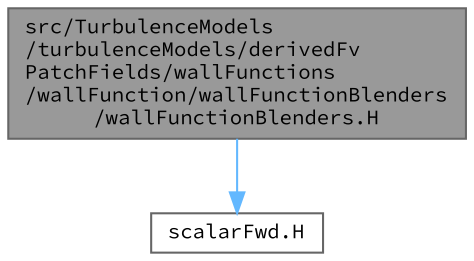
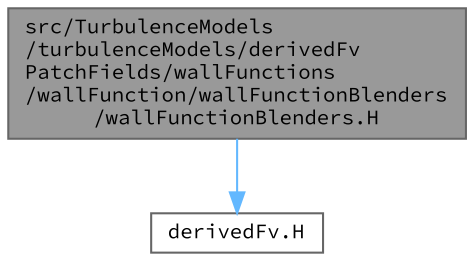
  digraph {
    fontname="Source Code Pro"
    node [fontname="Source Code Pro" fontsize=10 shape=box style=filled]
    n1 [color=gray40 fillcolor=grey60 fontcolor=black height=0.2 label="src/TurbulenceModels\l/turbulenceModels/derivedFv\lPatchFields/wallFunctions\l/wallFunction/wallFunctionBlenders\l/wallFunctionBlenders.H" width=0.4]
-   n2 [color=grey40 fillcolor=white height=0.2 label="scalarFwd.H" width=0.4]
+   n2 [color=grey40 fillcolor=white height=0.2 label="derivedFv.H" width=0.4]
    n1 -> n2 [color=steelblue1 fontname="Source Code Pro" fontsize=10 labelfontname=Helvetica labelfontsize=10 style=solid]
  }
